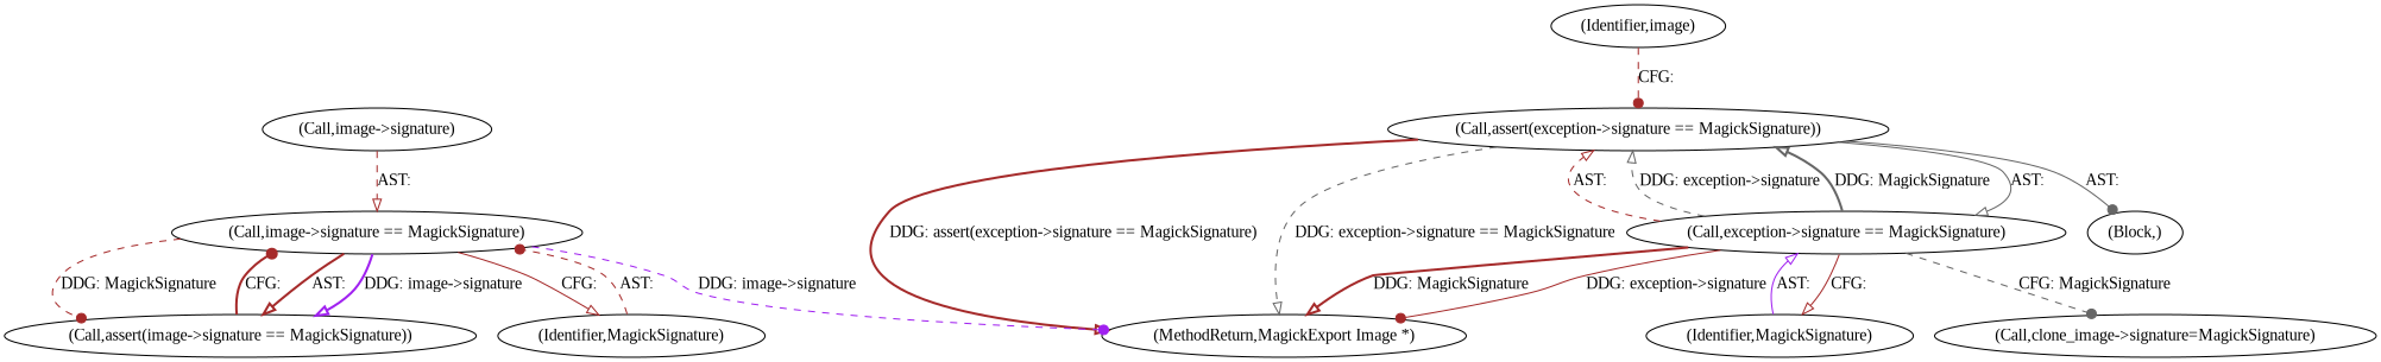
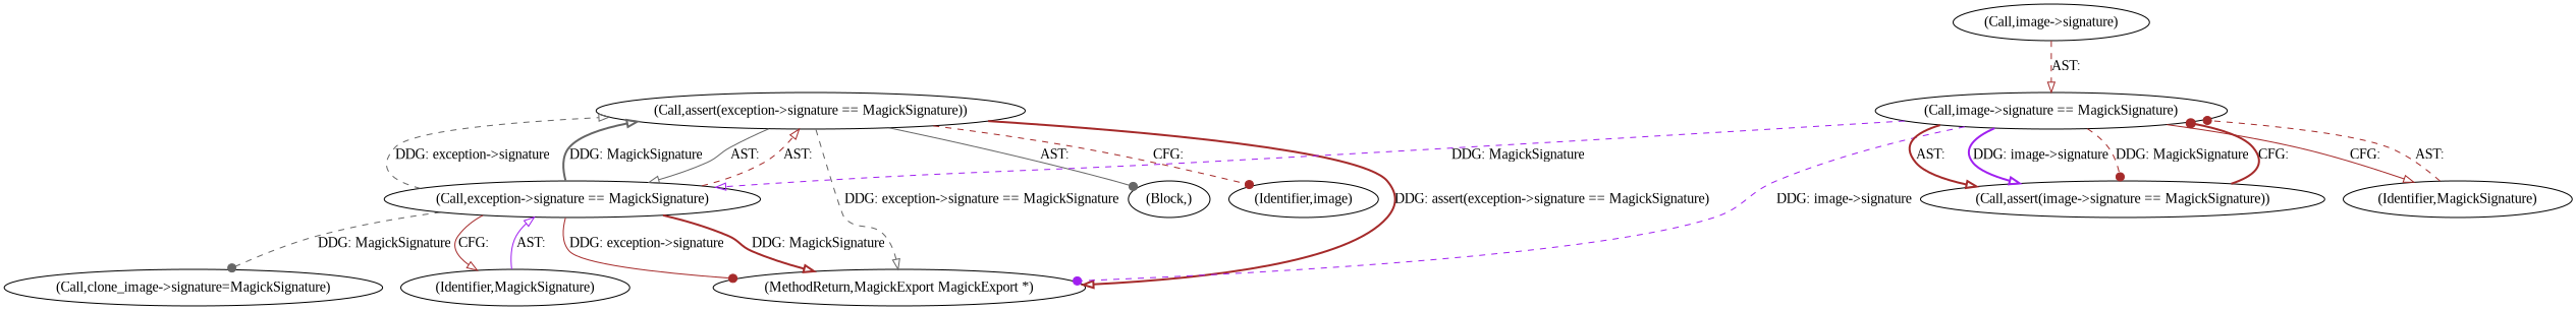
  digraph {
    fontname="Liberation Serif"
    node [fontname="Liberation Serif"]
    edge [arrowhead=onormal color=brown fontname="Liberation Serif" style=dashed]
    n1 [label="(Call,assert(exception->signature == MagickSignature))"]
    n2 [label="(Call,exception->signature == MagickSignature)"]
-   n3 [label="(MethodReturn,MagickExport Image *)"]
+   n3 [label="(MethodReturn,MagickExport MagickExport *)"]
    n4 [label="(Block,)"]
    n5 [label="(Call,clone_image->signature=MagickSignature)"]
    n6 [label="(Identifier,MagickSignature)"]
    n7 [label="(Call,image->signature == MagickSignature)"]
    n8 [label="(Call,assert(image->signature == MagickSignature))"]
    n9 [label="(Identifier,MagickSignature)"]
    n10 [label="(Call,image->signature)"]
    n11 [label="(Identifier,image)"]
    n1 -> n2 [color=gray40 label="AST: " style=solid]
    n1 -> n3 [label="DDG: assert(exception->signature == MagickSignature)" style=bold]
    n1 -> n3 [color=gray40 label="DDG: exception->signature == MagickSignature"]
    n1 -> n4 [arrowhead=dot color=gray40 label="AST: " style=solid]
    n2 -> n1 [label="AST: "]
    n2 -> n1 [color=gray40 label="DDG: exception->signature"]
    n2 -> n1 [color=gray40 label="DDG: MagickSignature" style=bold]
    n2 -> n3 [label="DDG: MagickSignature" style=bold]
    n2 -> n3 [arrowhead=dot label="DDG: exception->signature" style=solid]
-   n2 -> n5 [arrowhead=dot color=gray40 label="CFG: MagickSignature"]
+   n2 -> n5 [arrowhead=dot color=gray40 label="DDG: MagickSignature"]
    n2 -> n6 [label="CFG: " style=solid]
    n6 -> n2 [color=purple label="AST: " style=solid]
+   n7 -> n2 [color=purple label="DDG: MagickSignature"]
    n7 -> n3 [arrowhead=dot color=purple label="DDG: image->signature"]
    n7 -> n8 [label="AST: " style=bold]
    n7 -> n8 [color=purple label="DDG: image->signature" style=bold]
    n7 -> n8 [arrowhead=dot label="DDG: MagickSignature"]
    n7 -> n9 [label="CFG: " style=solid]
    n8 -> n7 [arrowhead=dot label="CFG: " style=bold]
    n9 -> n7 [arrowhead=dot label="AST: "]
    n10 -> n7 [label="AST: "]
-   n11 -> n1 [arrowhead=dot label="CFG: "]
+   n1 -> n11 [arrowhead=dot label="CFG: "]
  }
